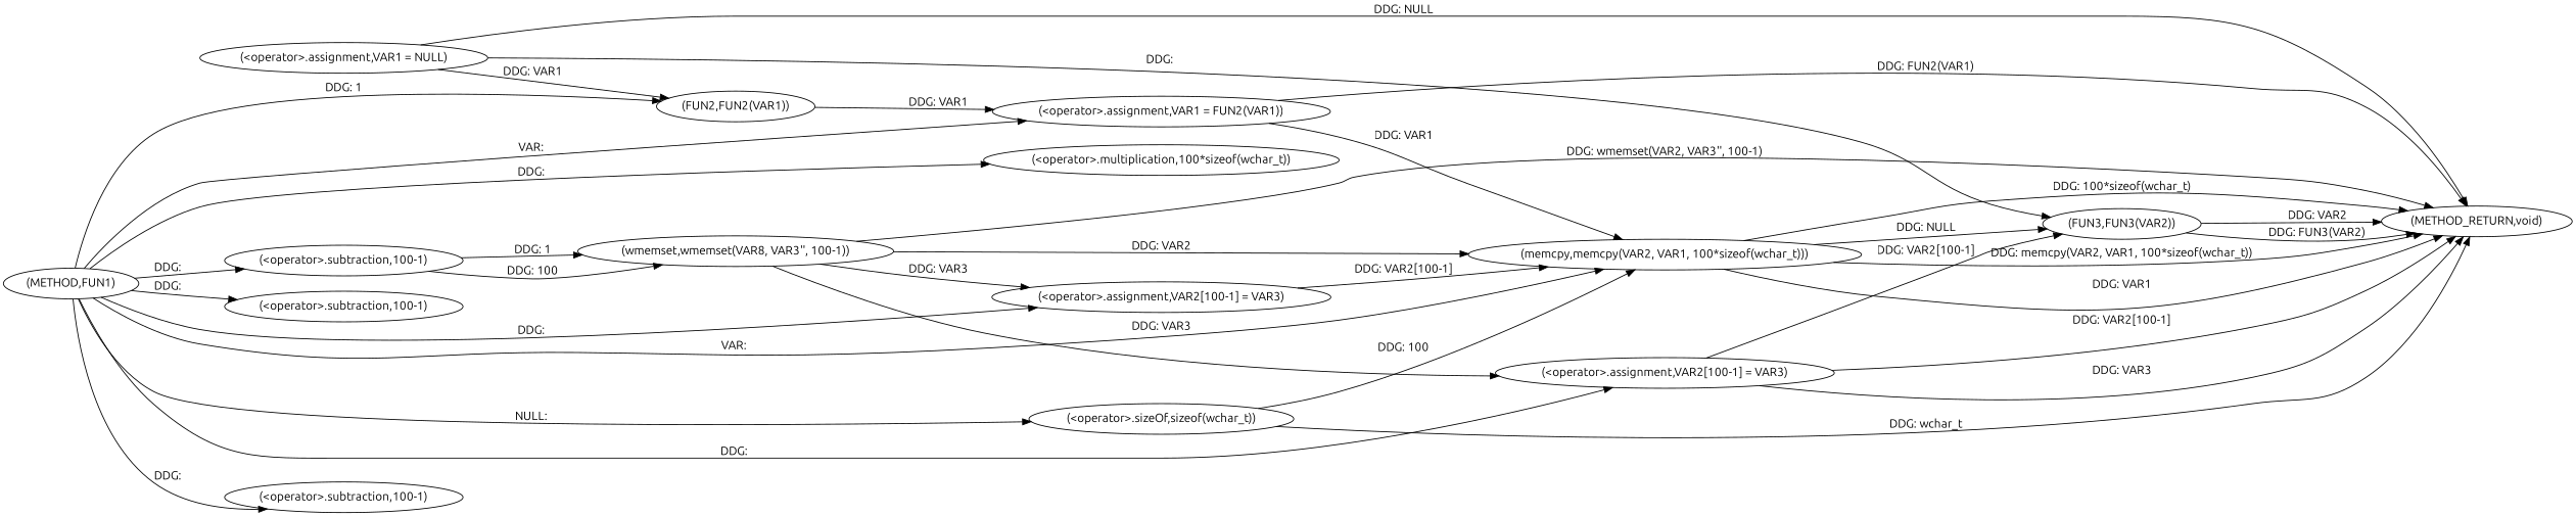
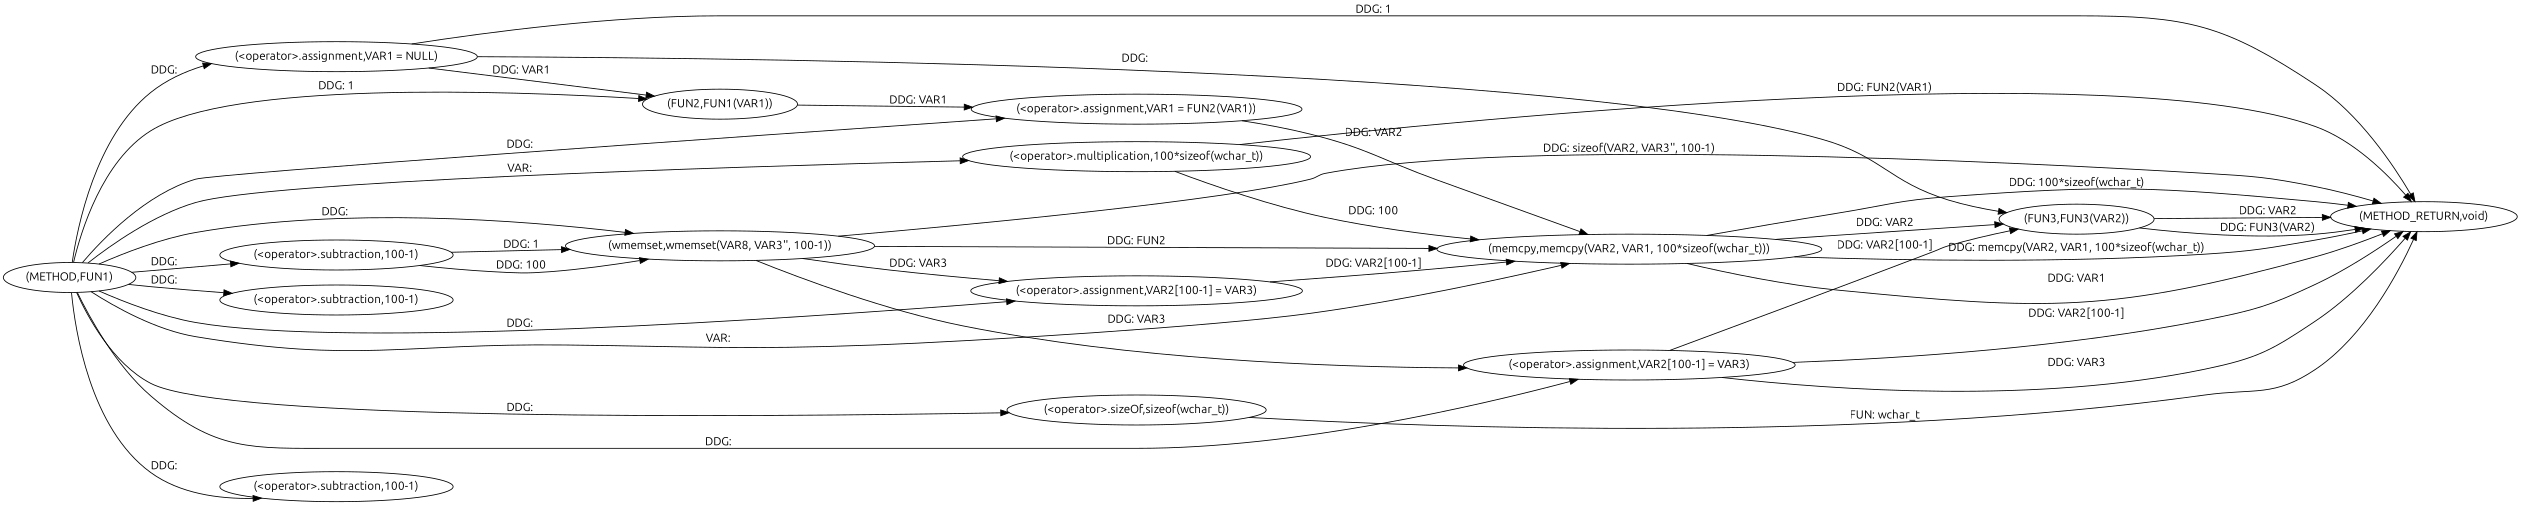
  digraph {
    fontname=Ubuntu
    rankdir=LR
    node [fontname=Ubuntu]
    edge [fontname=Ubuntu]
    n1 [label="(METHOD,FUN1)"]
    n2 [label="(<operator>.assignment,VAR1 = NULL)"]
    n3 [label="(<operator>.assignment,VAR1 = FUN2(VAR1))"]
-   n4 [label="(FUN2,FUN2(VAR1))"]
+   n4 [label="(FUN2,FUN1(VAR1))"]
    n5 [label="(wmemset,wmemset(VAR8, VAR3'', 100-1))"]
    n6 [label="(<operator>.subtraction,100-1)"]
    n7 [label="(<operator>.assignment,VAR2[100-1] = VAR3)"]
    n8 [label="(<operator>.subtraction,100-1)"]
    n9 [label="(memcpy,memcpy(VAR2, VAR1, 100*sizeof(wchar_t)))"]
    n10 [label="(<operator>.multiplication,100*sizeof(wchar_t))"]
    n11 [label="(<operator>.sizeOf,sizeof(wchar_t))"]
    n12 [label="(<operator>.assignment,VAR2[100-1] = VAR3)"]
    n13 [label="(<operator>.subtraction,100-1)"]
    n14 [label="(FUN3,FUN3(VAR2))"]
    n15 [label="(METHOD_RETURN,void)"]
-   n1 -> n3 [label="VAR: "]
+   n1 -> n2 [label="DDG: "]
+   n1 -> n3 [label="DDG: "]
    n1 -> n4 [label="DDG: 1"]
+   n1 -> n5 [label="DDG: "]
    n1 -> n6 [label="DDG: "]
    n1 -> n7 [label="DDG: "]
    n1 -> n8 [label="DDG: "]
    n1 -> n9 [label="VAR: "]
-   n1 -> n10 [label="DDG: "]
-   n1 -> n11 [label="NULL: "]
+   n1 -> n10 [label="VAR: "]
+   n1 -> n11 [label="DDG: "]
    n1 -> n12 [label="DDG: "]
    n1 -> n13 [label="DDG: "]
    n2 -> n4 [label="DDG: VAR1"]
    n2 -> n14 [label="DDG: "]
-   n2 -> n15 [label="DDG: NULL"]
-   n3 -> n9 [label="DDG: VAR1"]
-   n3 -> n15 [label="DDG: FUN2(VAR1)"]
+   n2 -> n15 [label="DDG: 1"]
+   n3 -> n9 [label="DDG: VAR2"]
+   n10 -> n15 [label="DDG: FUN2(VAR1)"]
    n4 -> n3 [label="DDG: VAR1"]
    n5 -> n7 [label="DDG: VAR3"]
-   n5 -> n9 [label="DDG: VAR2"]
+   n5 -> n9 [label="DDG: FUN2"]
    n5 -> n12 [label="DDG: VAR3"]
-   n5 -> n15 [label="DDG: wmemset(VAR2, VAR3'', 100-1)"]
+   n5 -> n15 [label="DDG: sizeof(VAR2, VAR3'', 100-1)"]
    n6 -> n5 [label="DDG: 100"]
    n6 -> n5 [label="DDG: 1"]
    n7 -> n9 [label="DDG: VAR2[100-1]"]
-   n9 -> n14 [label="DDG: NULL"]
+   n9 -> n14 [label="DDG: VAR2"]
    n9 -> n15 [label="DDG: memcpy(VAR2, VAR1, 100*sizeof(wchar_t))"]
    n9 -> n15 [label="DDG: VAR1"]
    n9 -> n15 [label="DDG: 100*sizeof(wchar_t)"]
-   n11 -> n9 [label="DDG: 100"]
-   n11 -> n15 [label="DDG: wchar_t"]
+   n10 -> n9 [label="DDG: 100"]
+   n11 -> n15 [label="FUN: wchar_t"]
    n12 -> n14 [label="DDG: VAR2[100-1]"]
    n12 -> n15 [label="DDG: VAR2[100-1]"]
    n12 -> n15 [label="DDG: VAR3"]
    n14 -> n15 [label="DDG: VAR2"]
    n14 -> n15 [label="DDG: FUN3(VAR2)"]
  }
